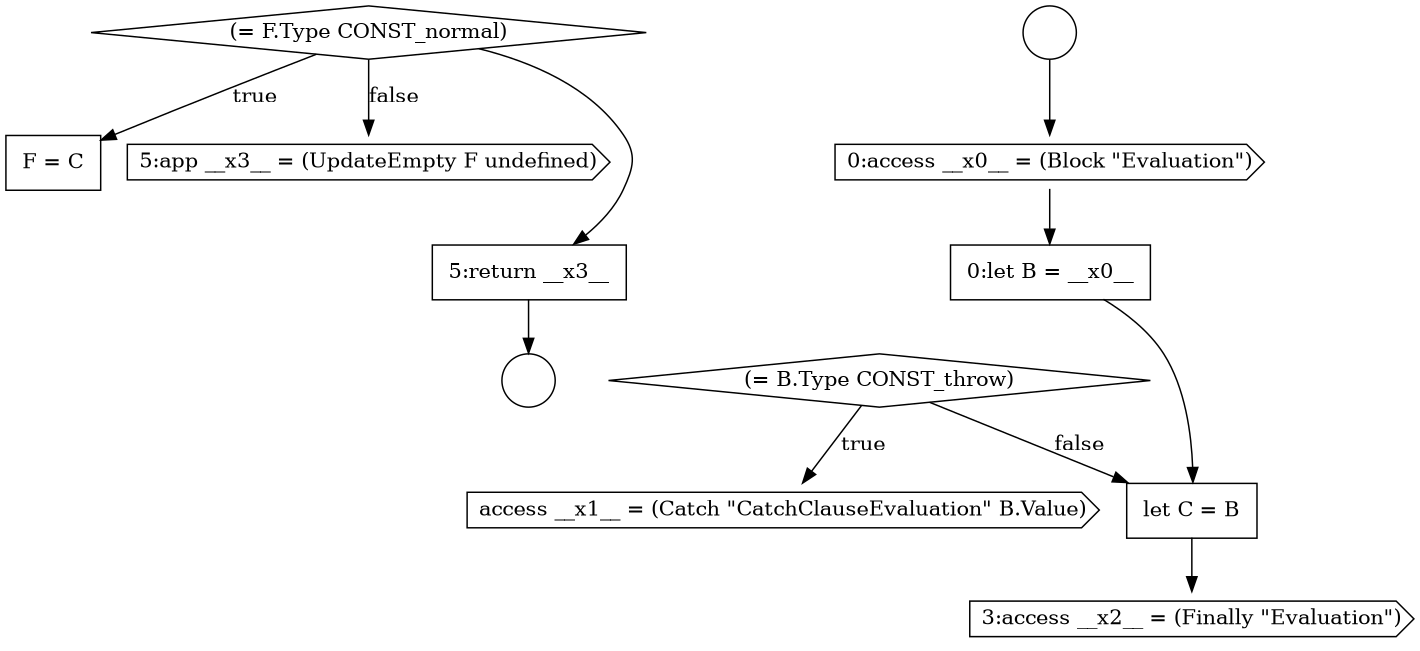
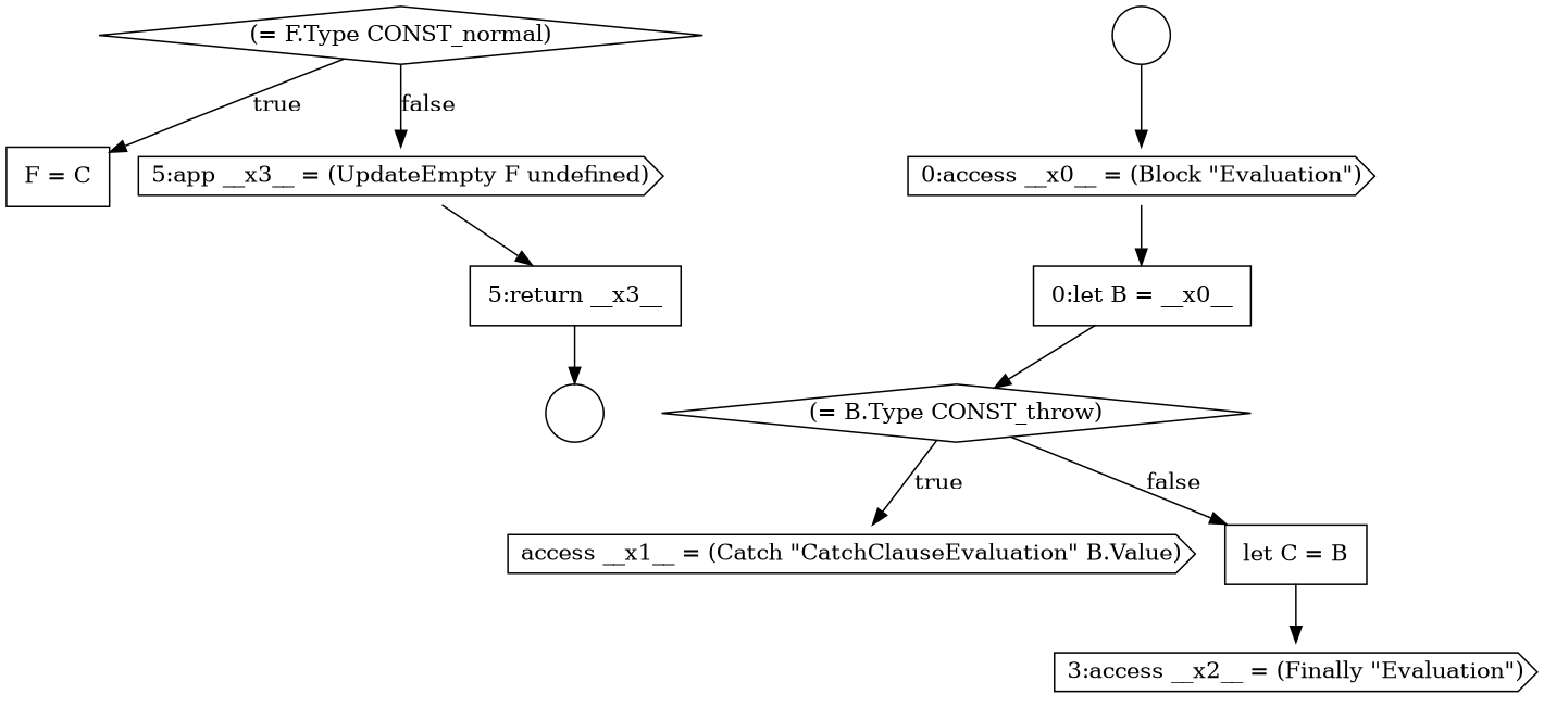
  digraph {
    node [color=black fillcolor=white shape=none style=filled]
    edge [color=black]
    n1 [label=<<font color="black">(= F.Type CONST_normal)</font>> shape=diamond]
    n2 [label=<<font color="black">     <table border="0" cellborder="1" cellspacing="0" cellpadding="10">       <tr><td align="left">F = C</td></tr>     </table>   </font>> margin=0]
    n3 [label=<<font color="black">5:app __x3__ = (UpdateEmpty F undefined)</font>> shape=cds]
    n4 [label=<<font color="black">     <table border="0" cellborder="1" cellspacing="0" cellpadding="10">       <tr><td align="left">0:let B = __x0__</td></tr>     </table>   </font>> margin=0]
    n5 [label=<<font color="black">(= B.Type CONST_throw)</font>> shape=diamond]
    n6 [label=<<font color="black">access __x1__ = (Catch &quot;CatchClauseEvaluation&quot; B.Value)</font>> shape=cds]
    n7 [label=<<font color="black">     <table border="0" cellborder="1" cellspacing="0" cellpadding="10">       <tr><td align="left">let C = B</td></tr>     </table>   </font>> margin=0]
    n8 [label=<<font color="black">     <table border="0" cellborder="1" cellspacing="0" cellpadding="10">       <tr><td align="left">5:return __x3__</td></tr>     </table>   </font>> margin=0]
    n9 [label=" " shape=circle]
    n10 [label=<<font color="black">3:access __x2__ = (Finally &quot;Evaluation&quot;)</font>> shape=cds]
    n11 [label=" " shape=circle]
    n12 [label=<<font color="black">0:access __x0__ = (Block &quot;Evaluation&quot;)</font>> shape=cds]
    n1 -> n2 [label=<<font color="black">true</font>>]
    n1 -> n3 [label=<<font color="black">false</font>>]
-   n1 -> n8
-   n4 -> n7
+   n3 -> n8
+   n4 -> n5
    n5 -> n6 [label=<<font color="black">true</font>>]
    n5 -> n7 [label=<<font color="black">false</font>>]
    n7 -> n10
    n8 -> n9
    n11 -> n12
    n12 -> n4
  }
